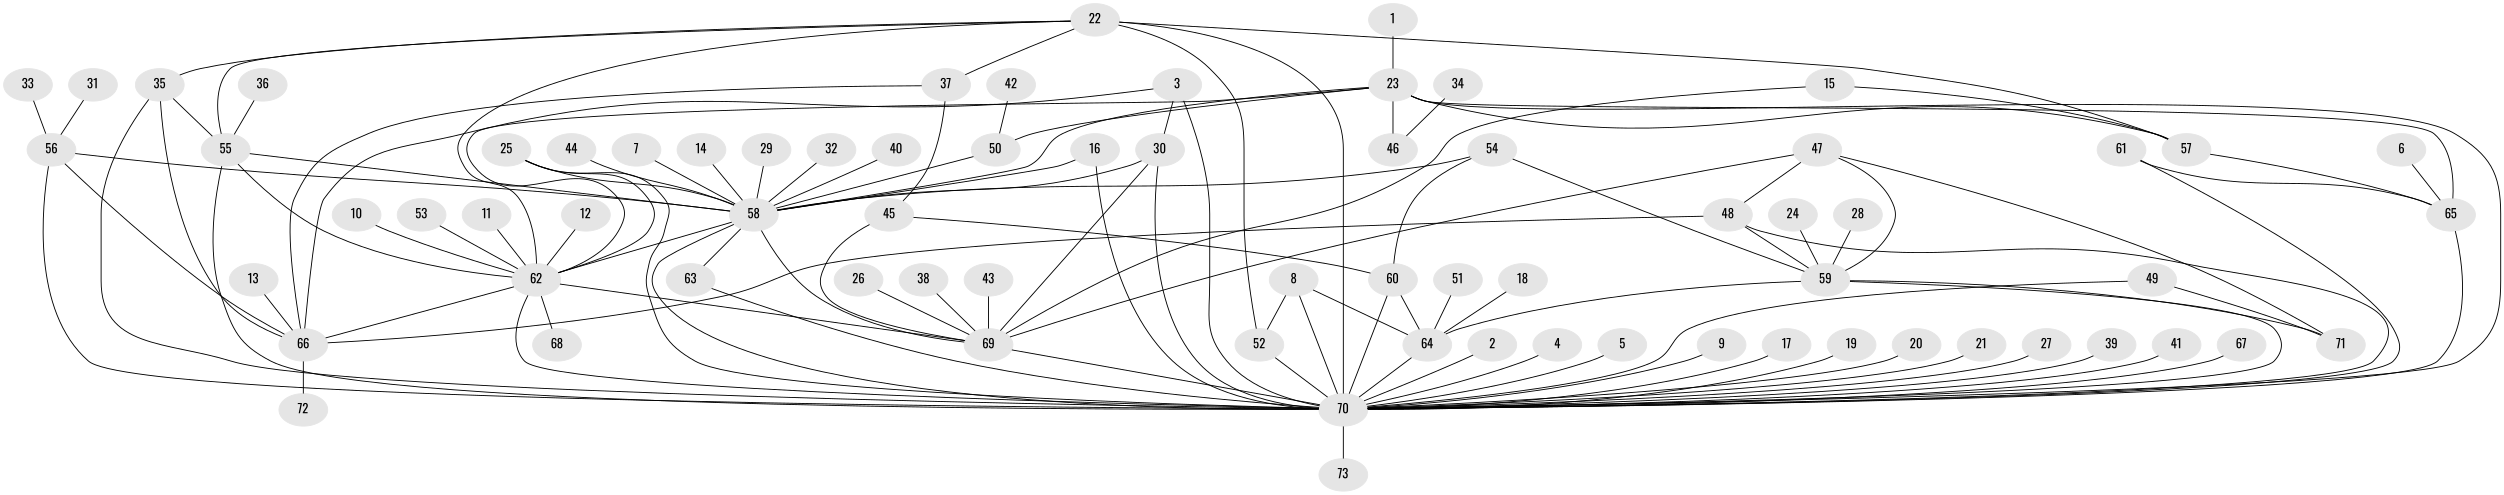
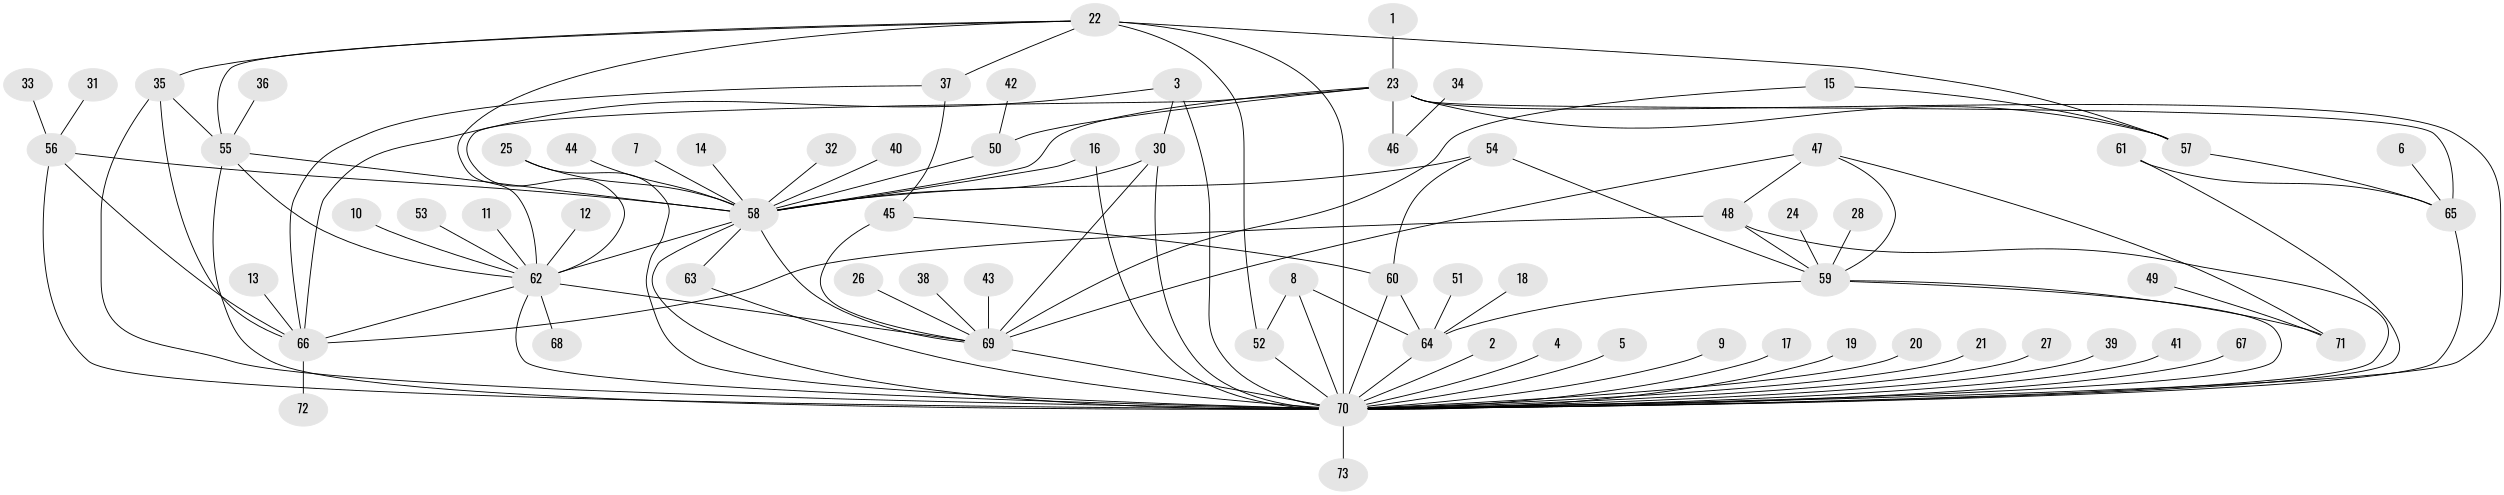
  graph {
    fontname=Oswald
    node [color=gray90 fontname=Oswald style=filled]
    edge [fontname=Oswald weight=1.0]
    1
    23
    70
    65
    58
    62
    57
    46
    50
    2
    73
    3
    30
    66
    69
    72
    4
    5
    6
    7
    63
    8
    52
    64
    9
    10
    68
    11
    12
    13
    14
    15
    16
    17
    18
    19
    20
    21
    22
    35
    37
    55
    45
    24
    59
    71
    25
    26
    27
    28
-   29
    31
    56
    32
    33
    34
    36
    60
    38
    39
    40
    41
    42
    43
    44
    47
    48
    49
    51
    53
    54
    61
    67
    1 -- 23
    23 -- 70
    23 -- 65
    23 -- 58
    23 -- 62
    23 -- 57
    23 -- 46
    23 -- 50
    70 -- 73
    65 -- 70
    58 -- 70 [weight=3.0]
    58 -- 62
    58 -- 69
    58 -- 63
    62 -- 70
    62 -- 66
    62 -- 69
    62 -- 68
    57 -- 65
    50 -- 58
    2 -- 70
    3 -- 70 [weight=2.0]
    3 -- 30
    3 -- 66
    30 -- 70
    30 -- 58
    30 -- 69
    66 -- 72
    69 -- 70 [weight=3.0]
    4 -- 70
    5 -- 70
    6 -- 65
    7 -- 58
    63 -- 70
    8 -- 70
    8 -- 52
    8 -- 64
    52 -- 70
    64 -- 70
    9 -- 70
    10 -- 62
    11 -- 62
    12 -- 62
    13 -- 66
    14 -- 58
    15 -- 57
    15 -- 69
    16 -- 70
    16 -- 58
    17 -- 70
    18 -- 64
    19 -- 70
    20 -- 70
    21 -- 70
    22 -- 70 [weight=3.0]
    22 -- 62
    22 -- 57
    22 -- 52
    22 -- 35
    22 -- 37 [weight=2.0]
    22 -- 55
    35 -- 70
    35 -- 66
    35 -- 55
    37 -- 66
    37 -- 45
    55 -- 70
    55 -- 58
    55 -- 62
    45 -- 69 [weight=2.0]
    45 -- 60
    24 -- 59
    59 -- 70
    59 -- 64
    59 -- 71
    25 -- 70
    25 -- 58
-   25 -- 62
    26 -- 69
    27 -- 70
    28 -- 59
-   29 -- 58
    31 -- 56
    56 -- 70 [weight=2.0]
    56 -- 58
    56 -- 66
    32 -- 58
    33 -- 56
    34 -- 46
    36 -- 55
    60 -- 70
    60 -- 64
    38 -- 69
    39 -- 70
    40 -- 58
    41 -- 70
    42 -- 50
    43 -- 69
    44 -- 58
    47 -- 69
    47 -- 59
    47 -- 71
    47 -- 48
    48 -- 70
    48 -- 66
    48 -- 59
-   49 -- 70
    49 -- 71
    51 -- 64
    53 -- 62
    54 -- 58
    54 -- 59
    54 -- 60
    61 -- 70
    61 -- 65
    67 -- 70
  }
